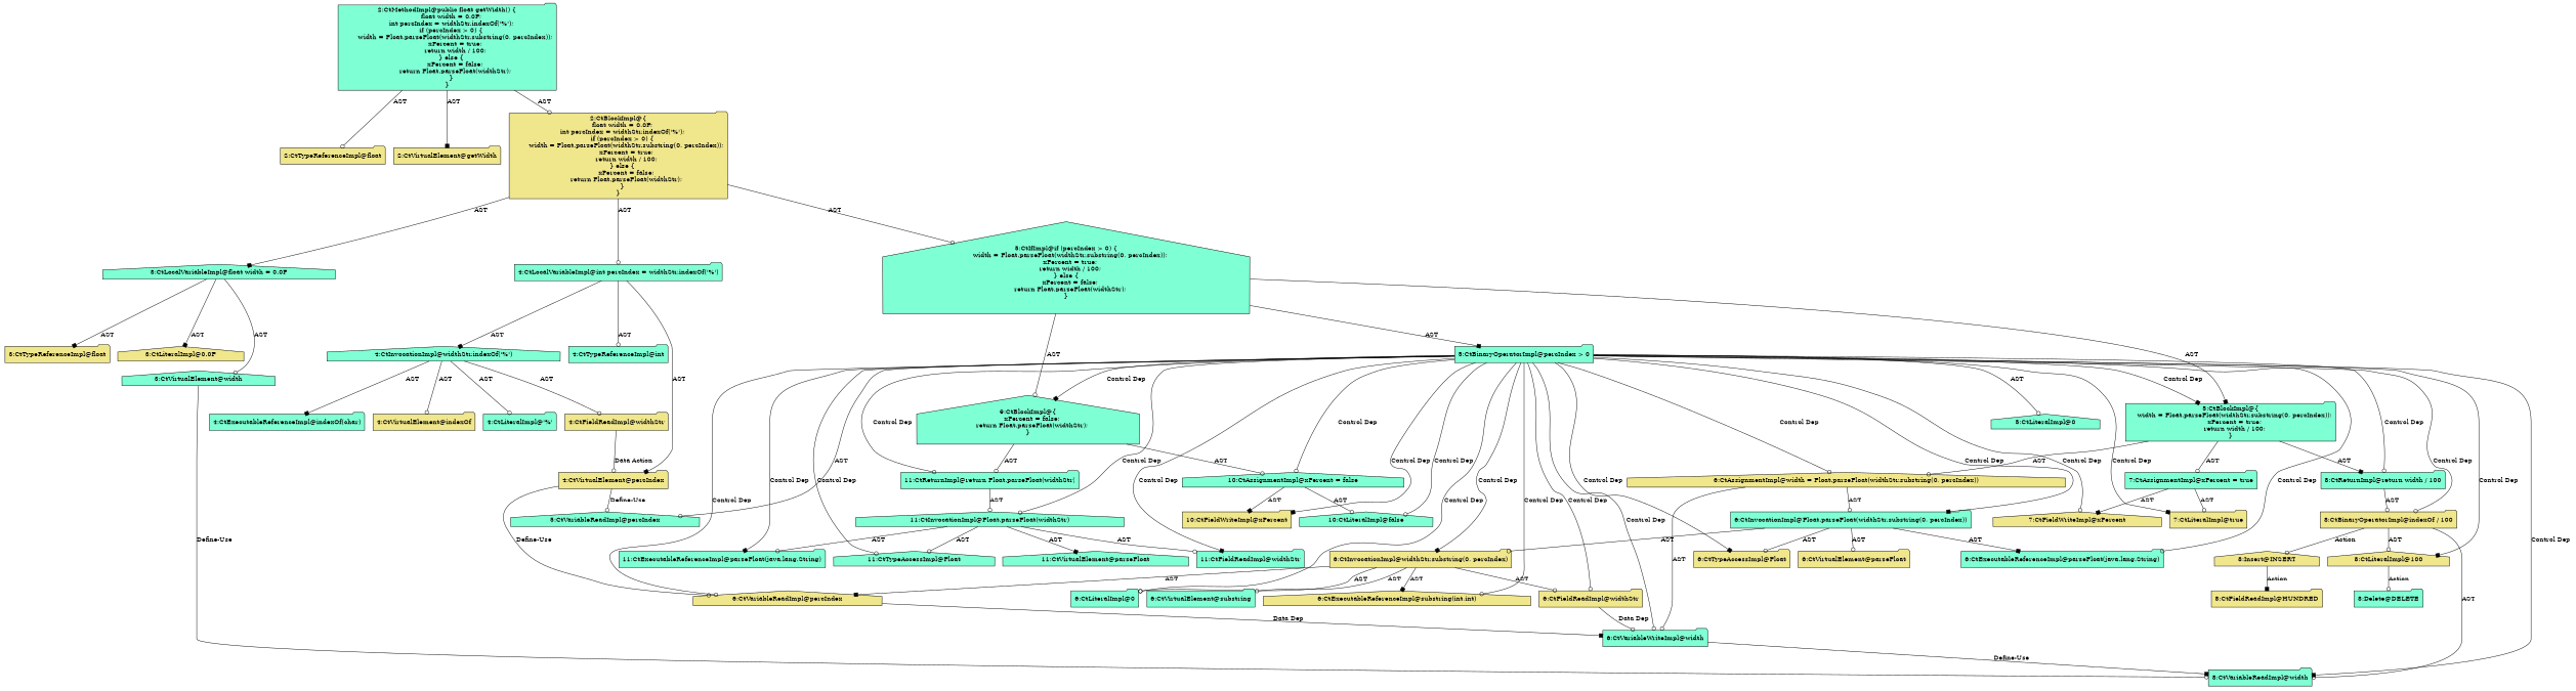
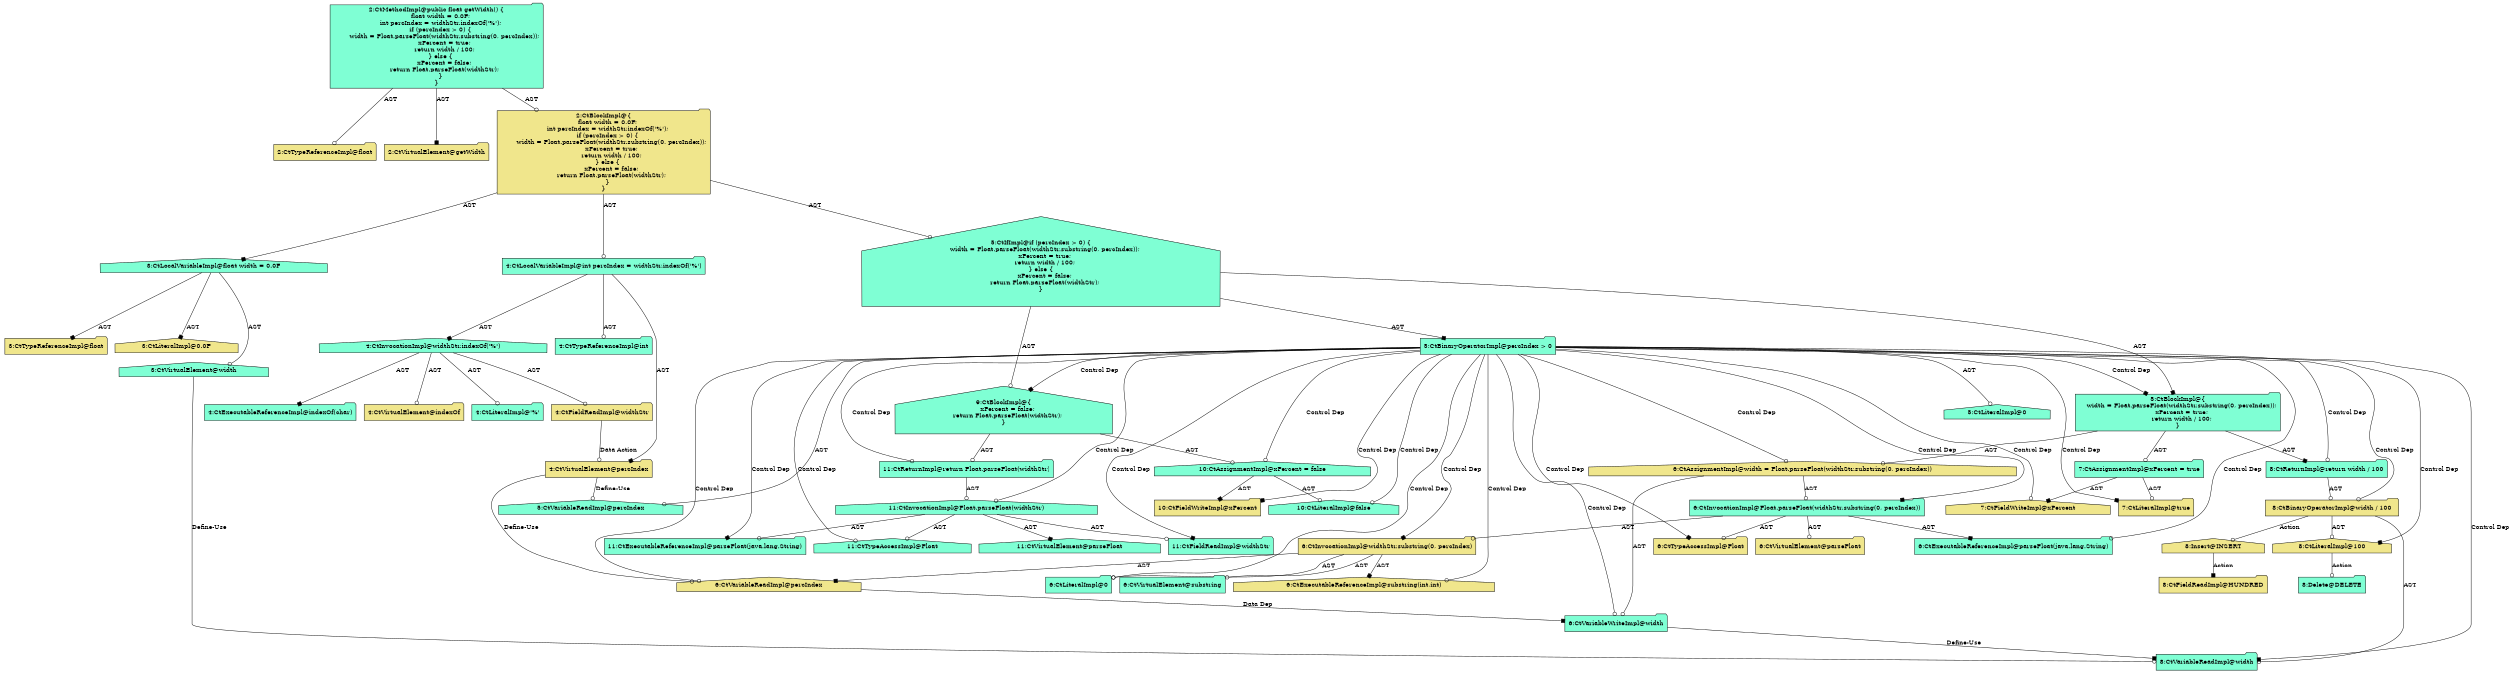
  digraph {
    node [fillcolor=aquamarine shape=folder style=filled]
    edge [arrowhead=odot]
    n1 [fillcolor=khaki label="2:CtTypeReferenceImpl@float"]
    n2 [fillcolor=khaki label="2:CtVirtualElement@getWidth"]
    n3 [fillcolor=khaki label="3:CtTypeReferenceImpl@float"]
    n4 [fillcolor=khaki label="3:CtLiteralImpl@0.0F" shape=house]
    n5 [label="3:CtVirtualElement@width" shape=house]
    n6 [label="8:CtVariableReadImpl@width"]
    n7 [label="3:CtLocalVariableImpl@float width = 0.0F" shape=house]
    n8 [label="4:CtTypeReferenceImpl@int"]
    n9 [label="4:CtExecutableReferenceImpl@indexOf(char)"]
    n10 [fillcolor=khaki label="4:CtVirtualElement@indexOf"]
    n11 [fillcolor=khaki label="4:CtFieldReadImpl@widthStr"]
    n12 [fillcolor=khaki label="4:CtVirtualElement@percIndex"]
    n13 [label="5:CtVariableReadImpl@percIndex" shape=house]
    n14 [fillcolor=khaki label="6:CtVariableReadImpl@percIndex" shape=house]
    n15 [label="4:CtLiteralImpl@'%'"]
    n16 [label="4:CtInvocationImpl@widthStr.indexOf('%')" shape=house]
    n17 [label="6:CtVariableWriteImpl@width"]
    n18 [label="4:CtLocalVariableImpl@int percIndex = widthStr.indexOf('%')"]
    n19 [label="5:CtLiteralImpl@0" shape=house]
    n20 [label="5:CtBinaryOperatorImpl@percIndex > 0"]
    n21 [label="6:CtExecutableReferenceImpl@parseFloat(java.lang.String)"]
    n22 [fillcolor=khaki label="6:CtTypeAccessImpl@Float"]
    n23 [fillcolor=khaki label="6:CtExecutableReferenceImpl@substring(int,int)" shape=house]
-   n24 [fillcolor=khaki label="6:CtFieldReadImpl@widthStr"]
    n25 [label="6:CtLiteralImpl@0"]
    n26 [fillcolor=khaki label="6:CtInvocationImpl@widthStr.substring(0, percIndex)"]
    n27 [label="6:CtInvocationImpl@Float.parseFloat(widthStr.substring(0, percIndex))"]
    n28 [fillcolor=khaki label="6:CtAssignmentImpl@width = Float.parseFloat(widthStr.substring(0, percIndex))" shape=house]
    n29 [fillcolor=khaki label="7:CtFieldWriteImpl@xPercent" shape=house]
    n30 [fillcolor=khaki label="7:CtLiteralImpl@true"]
    n31 [fillcolor=khaki label="8:CtLiteralImpl@100" shape=house]
-   n32 [fillcolor=khaki label="8:CtBinaryOperatorImpl@indexOf / 100"]
+   n32 [fillcolor=khaki label="8:CtBinaryOperatorImpl@width / 100"]
    n33 [label="8:CtReturnImpl@return width / 100"]
    n34 [label="5:CtBlockImpl@\{\n    width = Float.parseFloat(widthStr.substring(0, percIndex));\n    xPercent = true;\n    return width / 100;\n\}"]
    n35 [fillcolor=khaki label="10:CtFieldWriteImpl@xPercent"]
    n36 [label="10:CtLiteralImpl@false" shape=house]
    n37 [label="10:CtAssignmentImpl@xPercent = false" shape=house]
    n38 [label="11:CtExecutableReferenceImpl@parseFloat(java.lang.String)"]
    n39 [label="11:CtTypeAccessImpl@Float" shape=house]
    n40 [label="11:CtFieldReadImpl@widthStr"]
    n41 [label="11:CtInvocationImpl@Float.parseFloat(widthStr)" shape=house]
    n42 [label="11:CtReturnImpl@return Float.parseFloat(widthStr)"]
    n43 [label="9:CtBlockImpl@\{\n    xPercent = false;\n    return Float.parseFloat(widthStr);\n\}" shape=house]
    n44 [label="6:CtVirtualElement@substring"]
    n45 [fillcolor=khaki label="6:CtVirtualElement@parseFloat"]
    n46 [label="7:CtAssignmentImpl@xPercent = true"]
    n47 [label="8:Delete@DELETE"]
    n48 [fillcolor=khaki label="8:Insert@INSERT" shape=house]
    n49 [label="11:CtVirtualElement@parseFloat" shape=house]
    n50 [fillcolor=khaki label="8:CtFieldReadImpl@HUNDRED"]
    n51 [label="5:CtIfImpl@if (percIndex > 0) \{\n    width = Float.parseFloat(widthStr.substring(0, percIndex));\n    xPercent = true;\n    return width / 100;\n\} else \{\n    xPercent = false;\n    return Float.parseFloat(widthStr);\n\}" shape=house]
    n52 [fillcolor=khaki label="2:CtBlockImpl@\{\n    float width = 0.0F;\n    int percIndex = widthStr.indexOf('%');\n    if (percIndex > 0) \{\n        width = Float.parseFloat(widthStr.substring(0, percIndex));\n        xPercent = true;\n        return width / 100;\n    \} else \{\n        xPercent = false;\n        return Float.parseFloat(widthStr);\n    \}\n\}"]
    n53 [label="2:CtMethodImpl@public float getWidth() \{\n    float width = 0.0F;\n    int percIndex = widthStr.indexOf('%');\n    if (percIndex > 0) \{\n        width = Float.parseFloat(widthStr.substring(0, percIndex));\n        xPercent = true;\n        return width / 100;\n    \} else \{\n        xPercent = false;\n        return Float.parseFloat(widthStr);\n    \}\n\}"]
    n5 -> n6 [label="Define-Use"]
    n7 -> n3 [arrowhead=box label=AST]
    n7 -> n4 [arrowhead=box label=AST]
    n7 -> n5 [label=AST]
    n11 -> n12 [label="Data Action"]
    n12 -> n13 [label="Define-Use"]
    n12 -> n14 [label="Define-Use"]
    n14 -> n17 [arrowhead=box label="Data Dep"]
    n16 -> n9 [arrowhead=box label=AST]
    n16 -> n10 [label=AST]
    n16 -> n11 [label=AST]
    n16 -> n15 [label=AST]
    n17 -> n6 [arrowhead=box label="Define-Use"]
    n18 -> n8 [label=AST]
    n18 -> n12 [arrowhead=box label=AST]
    n18 -> n16 [arrowhead=box label=AST]
    n20 -> n6 [arrowhead=box label="Control Dep"]
    n20 -> n13 [label=AST]
    n20 -> n14 [label="Control Dep"]
    n20 -> n17 [label="Control Dep"]
    n20 -> n19 [label=AST]
    n20 -> n21 [label="Control Dep"]
    n20 -> n22 [arrowhead=box label="Control Dep"]
    n20 -> n23 [label="Control Dep"]
-   n20 -> n24 [label="Control Dep"]
    n20 -> n25 [label="Control Dep"]
    n20 -> n26 [arrowhead=box label="Control Dep"]
    n20 -> n27 [arrowhead=box label="Control Dep"]
    n20 -> n28 [label="Control Dep"]
    n20 -> n29 [label="Control Dep"]
    n20 -> n30 [arrowhead=box label="Control Dep"]
    n20 -> n31 [arrowhead=box label="Control Dep"]
    n20 -> n32 [label="Control Dep"]
    n20 -> n33 [label="Control Dep"]
    n20 -> n34 [arrowhead=box label="Control Dep"]
    n20 -> n35 [arrowhead=box label="Control Dep"]
    n20 -> n36 [label="Control Dep"]
    n20 -> n37 [label="Control Dep"]
    n20 -> n38 [arrowhead=box label="Control Dep"]
    n20 -> n39 [label="Control Dep"]
    n20 -> n40 [arrowhead=box label="Control Dep"]
    n20 -> n41 [label="Control Dep"]
    n20 -> n42 [label="Control Dep"]
    n20 -> n43 [arrowhead=box label="Control Dep"]
-   n24 -> n17 [label="Data Dep"]
    n26 -> n14 [arrowhead=box label=AST]
    n26 -> n23 [arrowhead=box label=AST]
-   n26 -> n24 [label=AST]
    n26 -> n25 [label=AST]
    n26 -> n44 [label=AST]
    n27 -> n21 [arrowhead=box label=AST]
    n27 -> n22 [label=AST]
    n27 -> n26 [label=AST]
    n27 -> n45 [label=AST]
    n28 -> n17 [label=AST]
    n28 -> n27 [label=AST]
    n31 -> n47 [label=Action]
    n32 -> n6 [label=AST]
    n32 -> n31 [label=AST]
    n32 -> n48 [label=Action]
    n33 -> n32 [label=AST]
    n34 -> n28 [label=AST]
    n34 -> n33 [arrowhead=box label=AST]
    n34 -> n46 [label=AST]
    n37 -> n35 [arrowhead=box label=AST]
    n37 -> n36 [label=AST]
    n41 -> n38 [label=AST]
    n41 -> n39 [label=AST]
    n41 -> n40 [label=AST]
    n41 -> n49 [arrowhead=box label=AST]
    n42 -> n41 [label=AST]
    n43 -> n37 [label=AST]
    n43 -> n42 [label=AST]
    n46 -> n29 [arrowhead=box label=AST]
    n46 -> n30 [label=AST]
    n48 -> n50 [arrowhead=box label=Action]
    n51 -> n20 [arrowhead=box label=AST]
    n51 -> n34 [arrowhead=box label=AST]
    n51 -> n43 [label=AST]
    n52 -> n7 [arrowhead=box label=AST]
    n52 -> n18 [label=AST]
    n52 -> n51 [label=AST]
    n53 -> n1 [label=AST]
    n53 -> n2 [arrowhead=box label=AST]
    n53 -> n52 [label=AST]
  }
